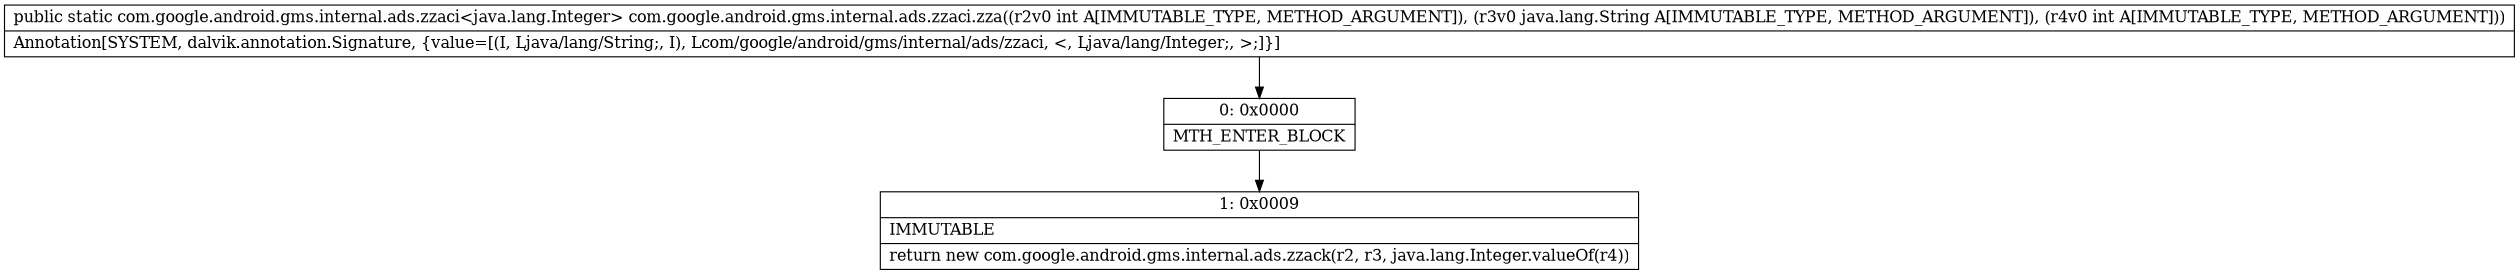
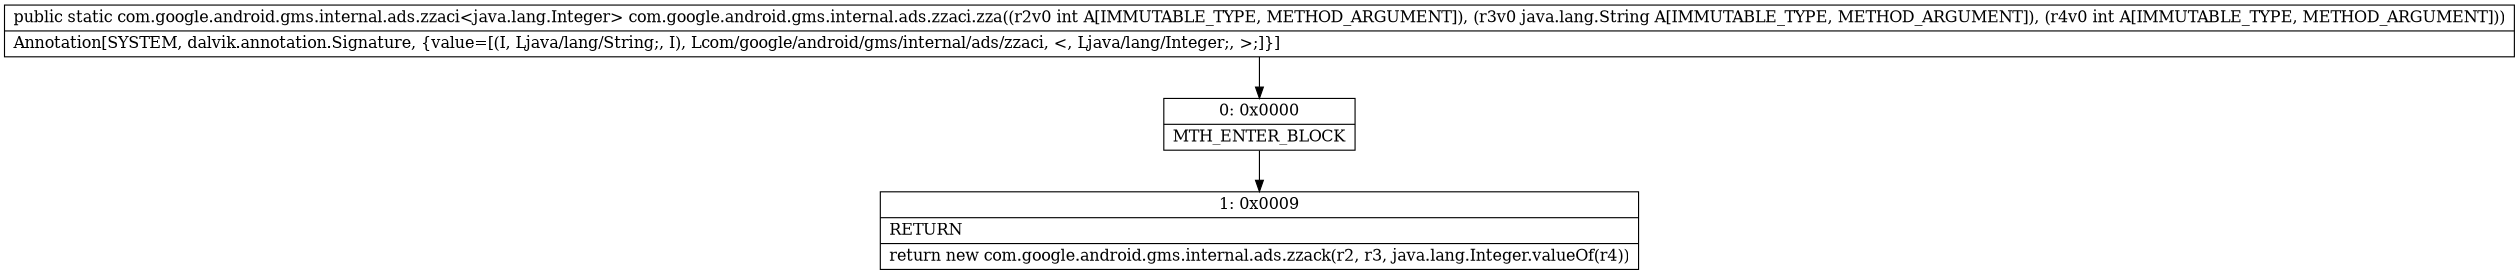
  digraph {
    node [shape=record]
    n1 [label="{0\:\ 0x0000|MTH_ENTER_BLOCK\l}"]
-   n2 [label="{1\:\ 0x0009|IMMUTABLE\l|return new com.google.android.gms.internal.ads.zzack(r2, r3, java.lang.Integer.valueOf(r4))\l}"]
+   n2 [label="{1\:\ 0x0009|RETURN\l|return new com.google.android.gms.internal.ads.zzack(r2, r3, java.lang.Integer.valueOf(r4))\l}"]
    n3 [label="{public static com.google.android.gms.internal.ads.zzaci\<java.lang.Integer\> com.google.android.gms.internal.ads.zzaci.zza((r2v0 int A[IMMUTABLE_TYPE, METHOD_ARGUMENT]), (r3v0 java.lang.String A[IMMUTABLE_TYPE, METHOD_ARGUMENT]), (r4v0 int A[IMMUTABLE_TYPE, METHOD_ARGUMENT]))  | Annotation[SYSTEM, dalvik.annotation.Signature, \{value=[(I, Ljava\/lang\/String;, I), Lcom\/google\/android\/gms\/internal\/ads\/zzaci, \<, Ljava\/lang\/Integer;, \>;]\}]\l}"]
    n1 -> n2
    n3 -> n1
  }
